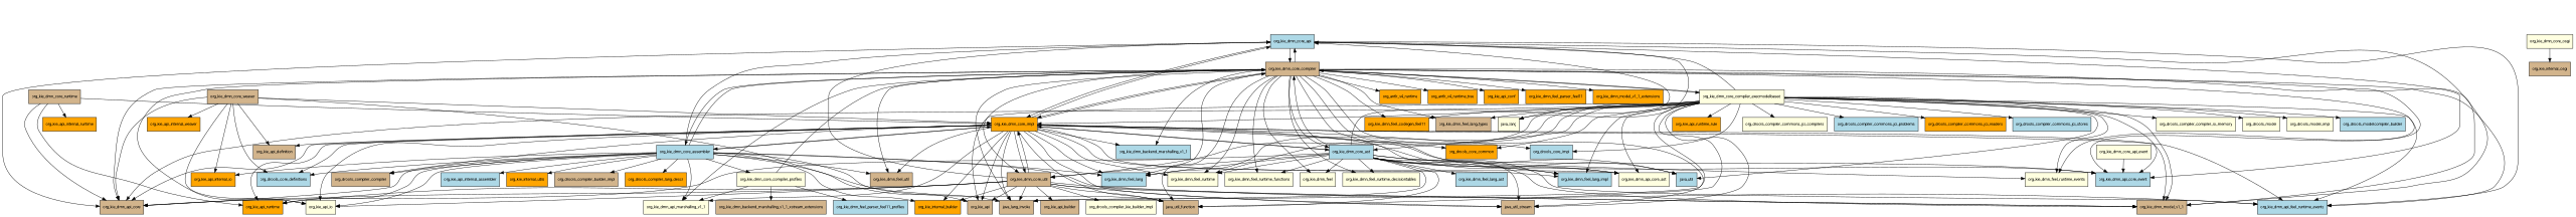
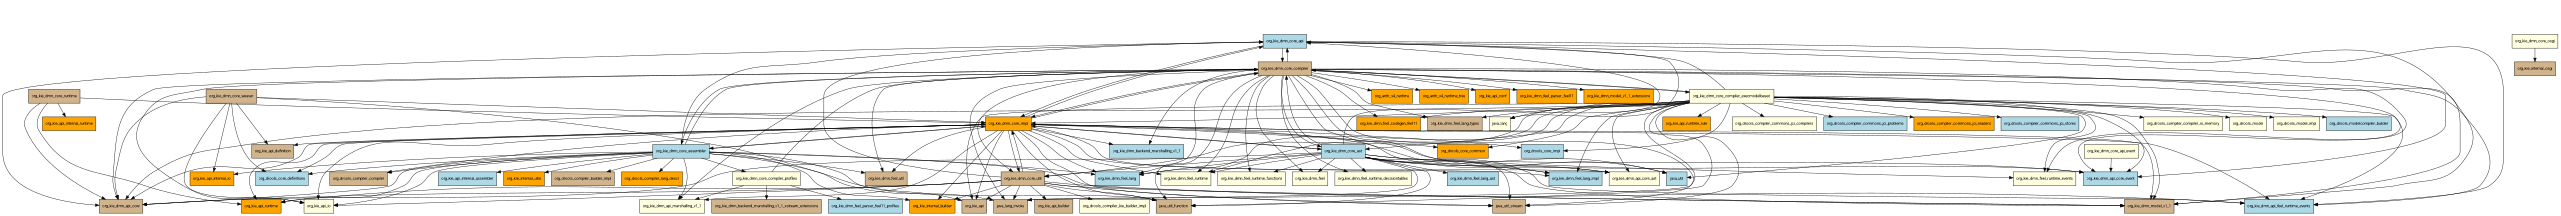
  digraph {
    fontname=Roboto
    node [fillcolor=lightyellow fontname=Roboto fontsize=10.0 shape=box style=filled]
    edge [fontname=Roboto]
    org_kie_dmn_core_api [fillcolor=lightblue]
    java_lang
    org_kie_dmn_api_core [fillcolor=tan]
    org_kie_dmn_api_core_event [fillcolor=lightblue]
    org_kie_dmn_api_feel_runtime_events [fillcolor=lightblue]
    org_kie_dmn_core_compiler [fillcolor=tan]
    org_kie_dmn_core_impl [fillcolor=orange]
    org_kie_dmn_model_v1_1 [fillcolor=tan]
    org_kie_dmn_core_assembler [fillcolor=lightblue]
    java_lang_invoke [fillcolor=tan]
    java_util_function [fillcolor=tan]
    java_util_stream [fillcolor=tan]
    org_kie_api_io
    org_kie_dmn_api_marshalling_v1_1
    org_kie_dmn_feel_lang [fillcolor=lightblue]
    org_kie_dmn_feel_util [fillcolor=tan]
    org_kie_dmn_core_ast [fillcolor=lightblue]
    org_kie_dmn_api_core_ast
    org_kie_dmn_core_util [fillcolor=tan]
    org_kie_dmn_feel
    org_kie_dmn_feel_lang_impl [fillcolor=lightblue]
    org_kie_dmn_feel_runtime
    org_kie_dmn_feel_runtime_decisiontables
    org_kie_dmn_feel_runtime_events
    org_kie_dmn_feel_runtime_functions
    org_antlr_v4_runtime [fillcolor=orange]
    org_antlr_v4_runtime_tree [fillcolor=orange]
    org_kie_api_conf [fillcolor=orange]
    org_kie_dmn_backend_marshalling_v1_1 [fillcolor=lightblue]
    org_kie_dmn_core_compiler_execmodelbased
    org_kie_dmn_feel_codegen_feel11 [fillcolor=orange]
    org_kie_dmn_feel_lang_types [fillcolor=tan]
    org_kie_dmn_feel_parser_feel11 [fillcolor=orange]
    org_kie_dmn_model_v1_1_extensions [fillcolor=orange]
    java_util [fillcolor=lightblue]
    org_drools_compiler_compiler [fillcolor=tan]
    org_drools_core_definitions [fillcolor=lightblue]
    org_kie_internal_builder [fillcolor=orange]
    org_drools_core_common [fillcolor=orange]
    org_drools_core_impl [fillcolor=lightblue]
    org_kie_api [fillcolor=tan]
    org_kie_api_definition [fillcolor=tan]
    org_kie_api_runtime [fillcolor=orange]
    org_drools_compiler_builder_impl [fillcolor=tan]
    org_drools_compiler_lang_descr [fillcolor=orange]
    org_kie_api_internal_assembler [fillcolor=lightblue]
    org_kie_api_internal_io [fillcolor=orange]
    org_kie_dmn_core_compiler_profiles
    org_kie_internal_utils [fillcolor=orange]
    org_kie_dmn_feel_lang_ast [fillcolor=lightblue]
    org_drools_compiler_kie_builder_impl
    org_kie_api_builder [fillcolor=tan]
    org_drools_compiler_commons_jci_compilers
    org_drools_compiler_commons_jci_problems [fillcolor=lightblue]
    org_drools_compiler_commons_jci_readers [fillcolor=orange]
    org_drools_compiler_commons_jci_stores [fillcolor=lightblue]
    org_drools_compiler_compiler_io_memory
    org_drools_model
    org_drools_model_impl
    org_drools_modelcompiler_builder [fillcolor=lightblue]
    org_kie_api_runtime_rule [fillcolor=orange]
    org_kie_dmn_core_api_event
    org_kie_dmn_backend_marshalling_v1_1_xstream_extensions [fillcolor=tan]
    org_kie_dmn_feel_parser_feel11_profiles [fillcolor=lightblue]
    org_kie_dmn_core_osgi
    org_kie_internal_osgi [fillcolor=tan]
    org_kie_dmn_core_runtime [fillcolor=tan]
    org_kie_api_internal_runtime [fillcolor=orange]
    org_kie_dmn_core_weaver [fillcolor=tan]
-   org_kie_api_internal_weaver [fillcolor=orange]
    org_kie_dmn_core_api -> java_lang
    org_kie_dmn_core_api -> org_kie_dmn_api_core
    org_kie_dmn_core_api -> org_kie_dmn_api_core_event
    org_kie_dmn_core_api -> org_kie_dmn_api_feel_runtime_events
    org_kie_dmn_core_api -> org_kie_dmn_core_compiler
    org_kie_dmn_core_api -> org_kie_dmn_core_impl
    org_kie_dmn_core_api -> org_kie_dmn_model_v1_1
    org_kie_dmn_core_compiler -> org_kie_dmn_core_api
    org_kie_dmn_core_compiler -> org_kie_dmn_api_core
    org_kie_dmn_core_compiler -> org_kie_dmn_api_core_event
    org_kie_dmn_core_compiler -> org_kie_dmn_api_feel_runtime_events
    org_kie_dmn_core_compiler -> org_kie_dmn_core_impl
    org_kie_dmn_core_compiler -> org_kie_dmn_model_v1_1
    org_kie_dmn_core_compiler -> org_kie_dmn_core_assembler
    org_kie_dmn_core_compiler -> java_lang_invoke
    org_kie_dmn_core_compiler -> java_util_function
    org_kie_dmn_core_compiler -> java_util_stream
    org_kie_dmn_core_compiler -> org_kie_api_io
    org_kie_dmn_core_compiler -> org_kie_dmn_api_marshalling_v1_1
    org_kie_dmn_core_compiler -> org_kie_dmn_feel_lang
    org_kie_dmn_core_compiler -> org_kie_dmn_feel_util
    org_kie_dmn_core_compiler -> org_kie_dmn_core_ast
    org_kie_dmn_core_compiler -> org_kie_dmn_api_core_ast
    org_kie_dmn_core_compiler -> org_kie_dmn_core_util
    org_kie_dmn_core_compiler -> org_kie_dmn_feel
    org_kie_dmn_core_compiler -> org_kie_dmn_feel_lang_impl
    org_kie_dmn_core_compiler -> org_kie_dmn_feel_runtime
    org_kie_dmn_core_compiler -> org_kie_dmn_feel_runtime_decisiontables
    org_kie_dmn_core_compiler -> org_kie_dmn_feel_runtime_events
    org_kie_dmn_core_compiler -> org_kie_dmn_feel_runtime_functions
    org_kie_dmn_core_compiler -> org_antlr_v4_runtime
    org_kie_dmn_core_compiler -> org_antlr_v4_runtime_tree
    org_kie_dmn_core_compiler -> org_kie_api_conf
    org_kie_dmn_core_compiler -> org_kie_dmn_backend_marshalling_v1_1
    org_kie_dmn_core_compiler -> org_kie_dmn_core_compiler_execmodelbased
    org_kie_dmn_core_compiler -> org_kie_dmn_feel_codegen_feel11
    org_kie_dmn_core_compiler -> org_kie_dmn_feel_lang_types
    org_kie_dmn_core_compiler -> org_kie_dmn_feel_parser_feel11
    org_kie_dmn_core_compiler -> org_kie_dmn_model_v1_1_extensions
    org_kie_dmn_core_impl -> org_kie_dmn_core_api
    org_kie_dmn_core_impl -> org_kie_dmn_api_core
    org_kie_dmn_core_impl -> org_kie_dmn_api_core_event
    org_kie_dmn_core_impl -> org_kie_dmn_api_feel_runtime_events
    org_kie_dmn_core_impl -> org_kie_dmn_core_compiler
    org_kie_dmn_core_impl -> org_kie_dmn_model_v1_1
    org_kie_dmn_core_impl -> org_kie_dmn_core_assembler
-   org_kie_dmn_core_impl -> java_lang_invoke
    org_kie_dmn_core_impl -> java_util_function
    org_kie_dmn_core_impl -> java_util_stream
    org_kie_dmn_core_impl -> org_kie_api_io
    org_kie_dmn_core_impl -> org_kie_dmn_api_marshalling_v1_1
    org_kie_dmn_core_impl -> org_kie_dmn_feel_lang
    org_kie_dmn_core_impl -> org_kie_dmn_feel_util
    org_kie_dmn_core_impl -> org_kie_dmn_core_ast
    org_kie_dmn_core_impl -> org_kie_dmn_api_core_ast
    org_kie_dmn_core_impl -> org_kie_dmn_core_util
    org_kie_dmn_core_impl -> org_kie_dmn_feel_lang_impl
    org_kie_dmn_core_impl -> org_kie_dmn_feel_runtime
    org_kie_dmn_core_impl -> org_kie_dmn_backend_marshalling_v1_1
    org_kie_dmn_core_impl -> java_util
    org_kie_dmn_core_impl -> org_drools_compiler_compiler
    org_kie_dmn_core_impl -> org_drools_core_definitions
    org_kie_dmn_core_impl -> org_kie_internal_builder
    org_kie_dmn_core_impl -> org_drools_core_common
    org_kie_dmn_core_impl -> org_drools_core_impl
    org_kie_dmn_core_impl -> org_kie_api
    org_kie_dmn_core_impl -> org_kie_api_definition
    org_kie_dmn_core_impl -> org_kie_api_runtime
    org_kie_dmn_core_assembler -> org_kie_dmn_core_api
    org_kie_dmn_core_assembler -> org_kie_dmn_api_core
    org_kie_dmn_core_assembler -> org_kie_dmn_core_compiler
    org_kie_dmn_core_assembler -> org_kie_dmn_core_impl
    org_kie_dmn_core_assembler -> org_kie_dmn_model_v1_1
    org_kie_dmn_core_assembler -> java_lang_invoke
    org_kie_dmn_core_assembler -> java_util_function
    org_kie_dmn_core_assembler -> org_kie_api_io
    org_kie_dmn_core_assembler -> org_kie_dmn_api_marshalling_v1_1
    org_kie_dmn_core_assembler -> org_kie_dmn_feel_lang
    org_kie_dmn_core_assembler -> org_kie_dmn_feel_util
    org_kie_dmn_core_assembler -> org_drools_compiler_compiler
    org_kie_dmn_core_assembler -> org_drools_core_definitions
    org_kie_dmn_core_assembler -> org_kie_internal_builder
    org_kie_dmn_core_assembler -> org_kie_api_runtime
    org_kie_dmn_core_assembler -> org_drools_compiler_builder_impl
    org_kie_dmn_core_assembler -> org_drools_compiler_lang_descr
    org_kie_dmn_core_assembler -> org_kie_api_internal_assembler
    org_kie_dmn_core_assembler -> org_kie_api_internal_io
    org_kie_dmn_core_assembler -> org_kie_dmn_core_compiler_profiles
    org_kie_dmn_core_assembler -> org_kie_internal_utils
    org_kie_dmn_core_ast -> org_kie_dmn_core_api
    org_kie_dmn_core_ast -> org_kie_dmn_api_core
    org_kie_dmn_core_ast -> org_kie_dmn_api_core_event
    org_kie_dmn_core_ast -> org_kie_dmn_api_feel_runtime_events
    org_kie_dmn_core_ast -> org_kie_dmn_core_compiler
    org_kie_dmn_core_ast -> org_kie_dmn_core_impl
    org_kie_dmn_core_ast -> org_kie_dmn_model_v1_1
    org_kie_dmn_core_ast -> java_lang_invoke
    org_kie_dmn_core_ast -> java_util_function
    org_kie_dmn_core_ast -> java_util_stream
    org_kie_dmn_core_ast -> org_kie_dmn_feel_lang
    org_kie_dmn_core_ast -> org_kie_dmn_api_core_ast
    org_kie_dmn_core_ast -> org_kie_dmn_core_util
    org_kie_dmn_core_ast -> org_kie_dmn_feel
    org_kie_dmn_core_ast -> org_kie_dmn_feel_lang_impl
    org_kie_dmn_core_ast -> org_kie_dmn_feel_runtime
    org_kie_dmn_core_ast -> org_kie_dmn_feel_runtime_decisiontables
    org_kie_dmn_core_ast -> org_kie_dmn_feel_runtime_events
    org_kie_dmn_core_ast -> org_kie_dmn_feel_runtime_functions
    org_kie_dmn_core_ast -> java_util
    org_kie_dmn_core_ast -> org_kie_dmn_feel_lang_ast
    org_kie_dmn_core_util -> org_kie_dmn_core_api
    org_kie_dmn_core_util -> org_kie_dmn_api_core
    org_kie_dmn_core_util -> org_kie_dmn_api_feel_runtime_events
    org_kie_dmn_core_util -> org_kie_dmn_core_impl
    org_kie_dmn_core_util -> org_kie_dmn_model_v1_1
    org_kie_dmn_core_util -> java_lang_invoke
    org_kie_dmn_core_util -> java_util_function
    org_kie_dmn_core_util -> java_util_stream
    org_kie_dmn_core_util -> org_kie_api_io
    org_kie_dmn_core_util -> org_kie_internal_builder
    org_kie_dmn_core_util -> org_kie_api
    org_kie_dmn_core_util -> org_kie_api_runtime
    org_kie_dmn_core_util -> org_drools_compiler_kie_builder_impl
    org_kie_dmn_core_util -> org_kie_api_builder
    org_kie_dmn_core_compiler_execmodelbased -> org_kie_dmn_core_api
    org_kie_dmn_core_compiler_execmodelbased -> java_lang
    org_kie_dmn_core_compiler_execmodelbased -> org_kie_dmn_api_core
    org_kie_dmn_core_compiler_execmodelbased -> org_kie_dmn_api_core_event
    org_kie_dmn_core_compiler_execmodelbased -> org_kie_dmn_api_feel_runtime_events
    org_kie_dmn_core_compiler_execmodelbased -> org_kie_dmn_core_compiler
    org_kie_dmn_core_compiler_execmodelbased -> org_kie_dmn_core_impl
    org_kie_dmn_core_compiler_execmodelbased -> org_kie_dmn_model_v1_1
    org_kie_dmn_core_compiler_execmodelbased -> java_lang_invoke
    org_kie_dmn_core_compiler_execmodelbased -> java_util_function
    org_kie_dmn_core_compiler_execmodelbased -> java_util_stream
    org_kie_dmn_core_compiler_execmodelbased -> org_kie_dmn_feel_lang
    org_kie_dmn_core_compiler_execmodelbased -> org_kie_dmn_core_ast
    org_kie_dmn_core_compiler_execmodelbased -> org_kie_dmn_api_core_ast
    org_kie_dmn_core_compiler_execmodelbased -> org_kie_dmn_core_util
    org_kie_dmn_core_compiler_execmodelbased -> org_kie_dmn_feel_lang_impl
    org_kie_dmn_core_compiler_execmodelbased -> org_kie_dmn_feel_runtime
    org_kie_dmn_core_compiler_execmodelbased -> org_kie_dmn_feel_runtime_events
    org_kie_dmn_core_compiler_execmodelbased -> org_kie_dmn_feel_codegen_feel11
    org_kie_dmn_core_compiler_execmodelbased -> org_kie_dmn_feel_lang_types
    org_kie_dmn_core_compiler_execmodelbased -> java_util
    org_kie_dmn_core_compiler_execmodelbased -> org_drools_core_common
    org_kie_dmn_core_compiler_execmodelbased -> org_drools_core_impl
    org_kie_dmn_core_compiler_execmodelbased -> org_kie_api
    org_kie_dmn_core_compiler_execmodelbased -> org_drools_compiler_commons_jci_compilers
    org_kie_dmn_core_compiler_execmodelbased -> org_drools_compiler_commons_jci_problems
    org_kie_dmn_core_compiler_execmodelbased -> org_drools_compiler_commons_jci_readers
    org_kie_dmn_core_compiler_execmodelbased -> org_drools_compiler_commons_jci_stores
    org_kie_dmn_core_compiler_execmodelbased -> org_drools_compiler_compiler_io_memory
    org_kie_dmn_core_compiler_execmodelbased -> org_drools_model
    org_kie_dmn_core_compiler_execmodelbased -> org_drools_model_impl
    org_kie_dmn_core_compiler_execmodelbased -> org_drools_modelcompiler_builder
    org_kie_dmn_core_compiler_execmodelbased -> org_kie_api_runtime_rule
    org_kie_dmn_core_compiler_profiles -> org_kie_dmn_core_compiler
    org_kie_dmn_core_compiler_profiles -> org_kie_dmn_api_marshalling_v1_1
    org_kie_dmn_core_compiler_profiles -> org_kie_dmn_backend_marshalling_v1_1_xstream_extensions
    org_kie_dmn_core_compiler_profiles -> org_kie_dmn_feel_parser_feel11_profiles
    org_kie_dmn_core_api_event -> org_kie_dmn_api_core_event
    org_kie_dmn_core_osgi -> org_kie_internal_osgi
    org_kie_dmn_core_runtime -> org_kie_dmn_api_core
    org_kie_dmn_core_runtime -> org_kie_dmn_core_impl
    org_kie_dmn_core_runtime -> org_kie_api_runtime
    org_kie_dmn_core_runtime -> org_kie_api_internal_runtime
    org_kie_dmn_core_weaver -> org_kie_dmn_api_core
    org_kie_dmn_core_weaver -> org_kie_dmn_core_impl
    org_kie_dmn_core_weaver -> org_kie_api_io
    org_kie_dmn_core_weaver -> org_drools_core_definitions
    org_kie_dmn_core_weaver -> org_kie_api
    org_kie_dmn_core_weaver -> org_kie_api_definition
    org_kie_dmn_core_weaver -> org_kie_api_internal_io
-   org_kie_dmn_core_weaver -> org_kie_api_internal_weaver
  }
